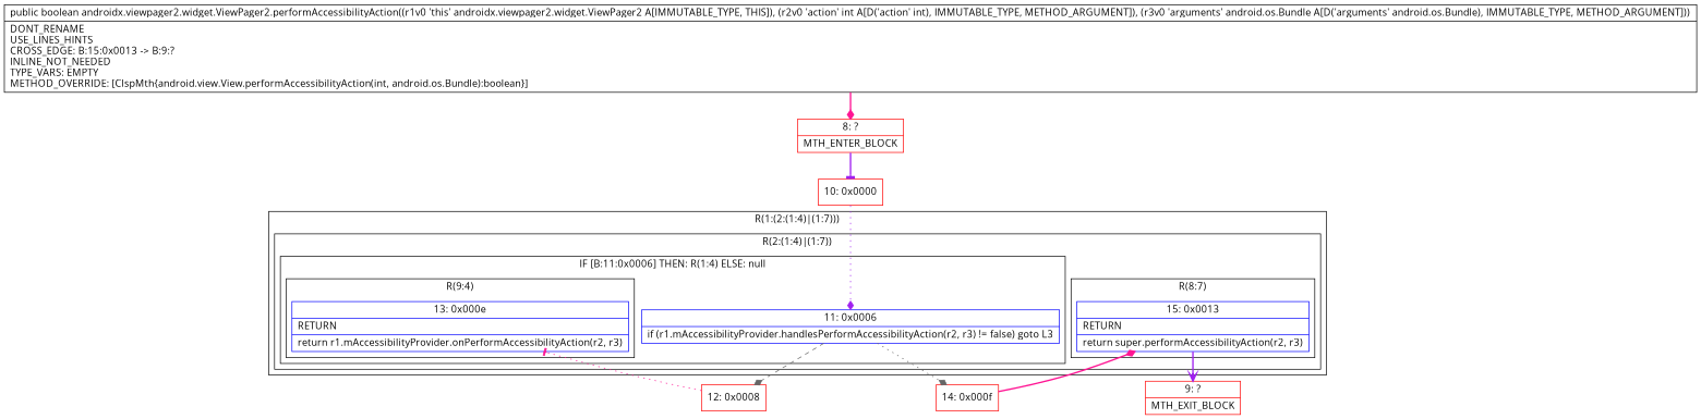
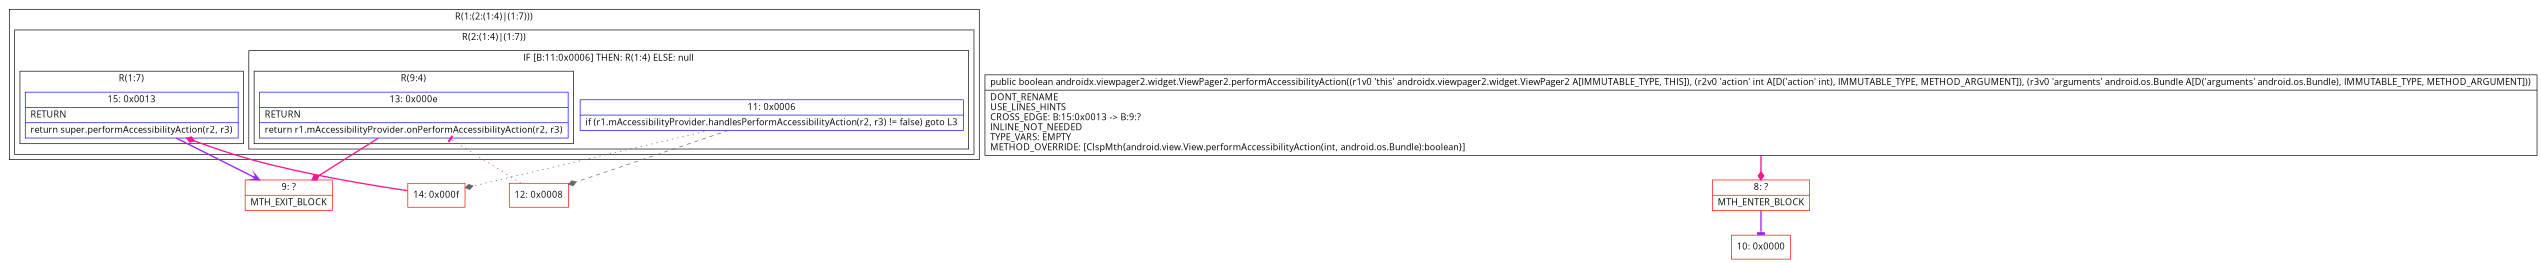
  digraph {
    fontname="Open Sans"
    node [color=red fontname="Open Sans" shape=record]
    edge [arrowhead=diamond color=deeppink fontname="Open Sans" style=bold]
    n1 [color=blue label="{13\:\ 0x000e|RETURN\l|return r1.mAccessibilityProvider.onPerformAccessibilityAction(r2, r3)\l}"]
    n2 [color=blue label="{11\:\ 0x0006|if (r1.mAccessibilityProvider.handlesPerformAccessibilityAction(r2, r3) != false) goto L3\l}"]
    n3 [color=blue label="{15\:\ 0x0013|RETURN\l|return super.performAccessibilityAction(r2, r3)\l}"]
    n4 [label="{9\:\ ?|MTH_EXIT_BLOCK\l}"]
    n5 [label="{12\:\ 0x0008}"]
    n6 [label="{14\:\ 0x000f}"]
    n7 [label="{8\:\ ?|MTH_ENTER_BLOCK\l}"]
    n8 [label="{10\:\ 0x0000}"]
    n9 [label="{public boolean androidx.viewpager2.widget.ViewPager2.performAccessibilityAction((r1v0 'this' androidx.viewpager2.widget.ViewPager2 A[IMMUTABLE_TYPE, THIS]), (r2v0 'action' int A[D('action' int), IMMUTABLE_TYPE, METHOD_ARGUMENT]), (r3v0 'arguments' android.os.Bundle A[D('arguments' android.os.Bundle), IMMUTABLE_TYPE, METHOD_ARGUMENT]))  | DONT_RENAME\lUSE_LINES_HINTS\lCROSS_EDGE: B:15:0x0013 \-\> B:9:?\lINLINE_NOT_NEEDED\lTYPE_VARS: EMPTY\lMETHOD_OVERRIDE: [ClspMth\{android.view.View.performAccessibilityAction(int, android.os.Bundle):boolean\}]\l}" color=""]
    subgraph cluster_1 {
      label="R(1:(2:(1:4)|(1:7)))"
      subgraph cluster_2 {
        label="R(2:(1:4)|(1:7))"
        subgraph cluster_3 {
          label="IF [B:11:0x0006] THEN: R(1:4) ELSE: null"
          n2
          subgraph cluster_4 {
            label="R(9:4)"
            n1
          }
        }
        subgraph cluster_5 {
-         label="R(8:7)"
+         label="R(1:7)"
          n3
        }
      }
    }
+   n1 -> n4
    n2 -> n5 [color=gray40 style=dashed]
    n2 -> n6 [color=gray40 style=dotted]
    n3 -> n4 [arrowhead=vee color=purple]
    n5 -> n1 [arrowhead=tee style=dotted]
    n6 -> n3
    n7 -> n8 [arrowhead=tee color=purple]
-   n8 -> n2 [color=purple style=dotted]
    n9 -> n7
  }
